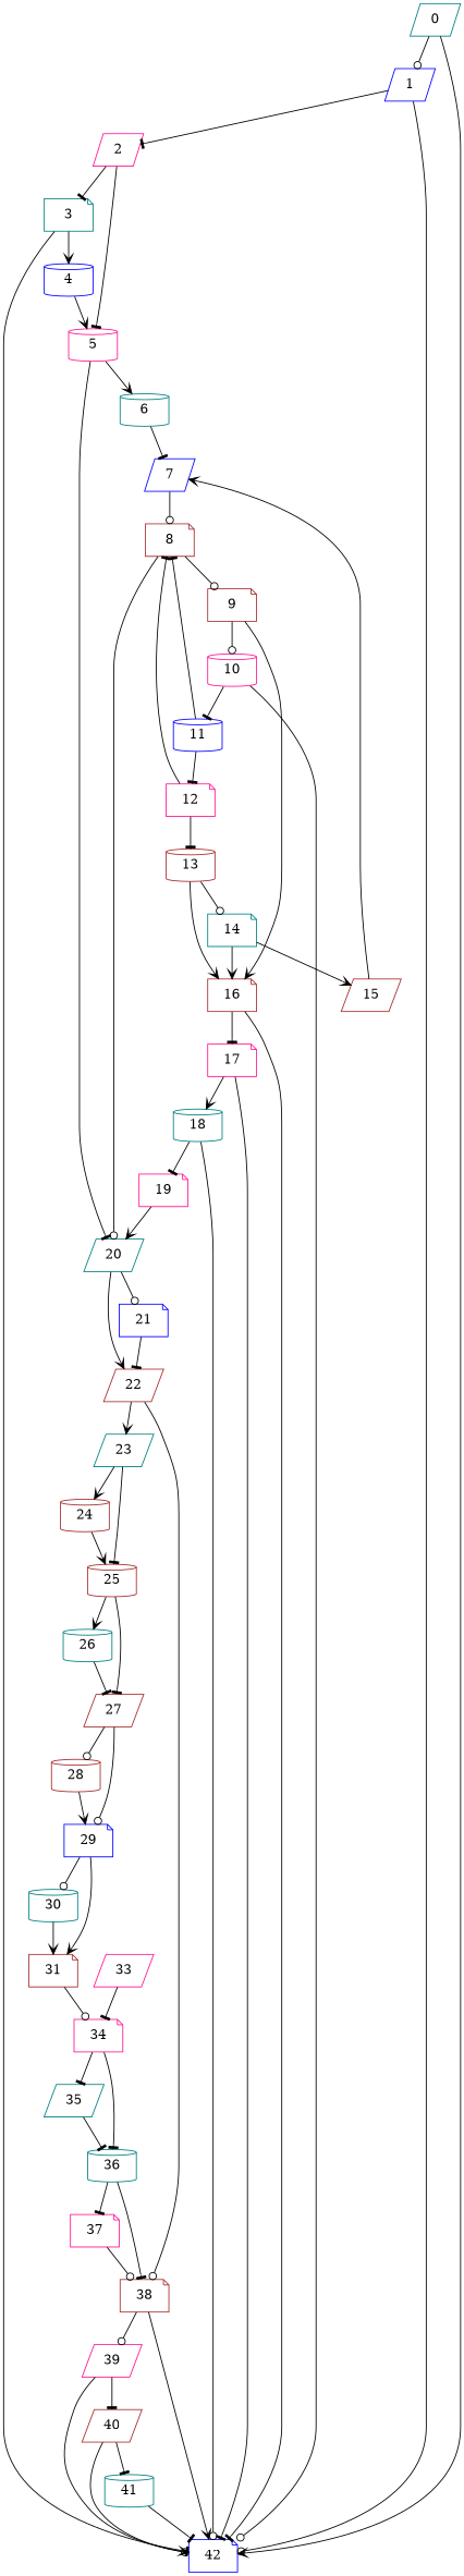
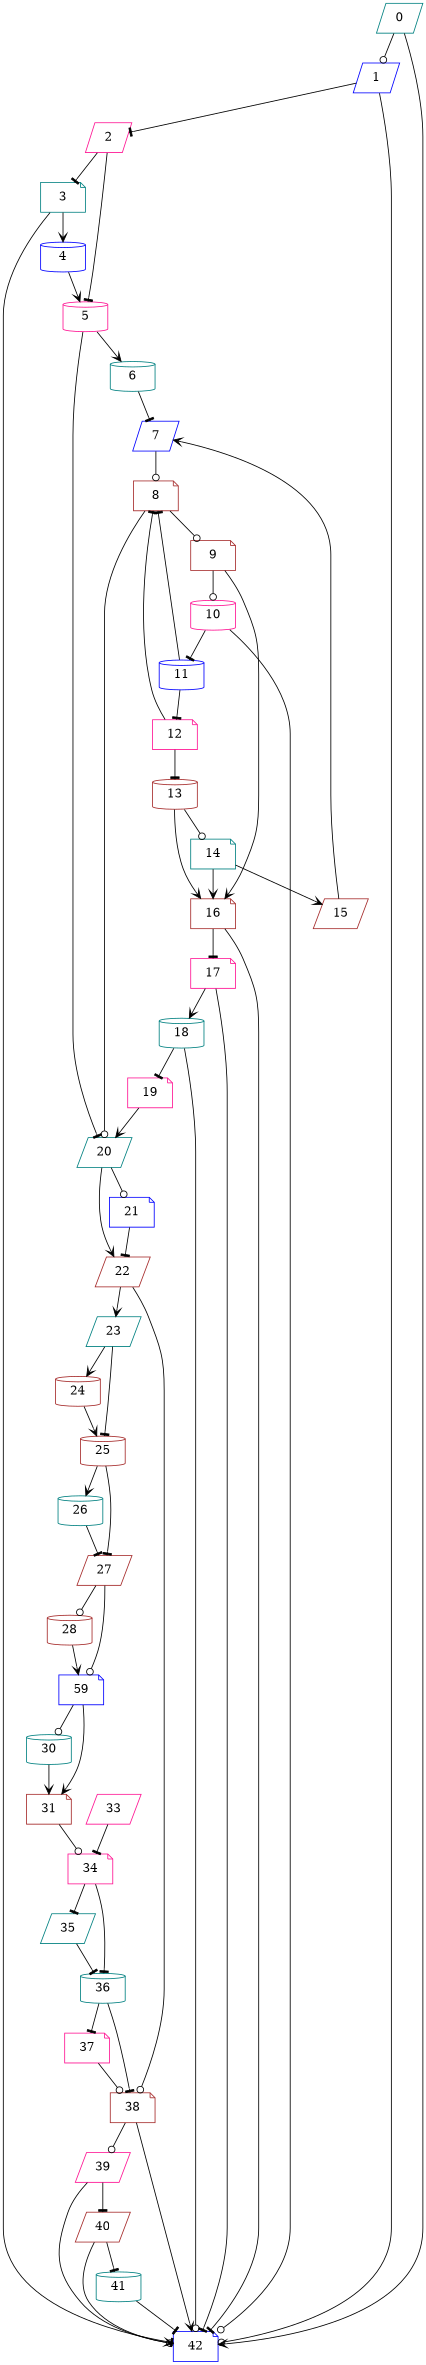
  digraph {
    node [color=brown shape=note]
    edge [arrowhead=tee]
    0 [color=teal shape=parallelogram]
    1 [color=blue shape=parallelogram]
    42 [color=blue]
    2 [color=deeppink shape=parallelogram]
    3 [color=teal]
    5 [color=deeppink shape=cylinder]
    4 [color=blue shape=cylinder]
    6 [color=teal shape=cylinder]
    20 [color=teal shape=parallelogram]
    7 [color=blue shape=parallelogram]
    21 [color=blue]
    22 [shape=parallelogram]
    8
    9
    10 [color=deeppink shape=cylinder]
    16
    11 [color=blue shape=cylinder]
    17 [color=deeppink]
    12 [color=deeppink]
    13 [shape=cylinder]
    14 [color=teal]
    15 [shape=parallelogram]
    18 [color=teal shape=cylinder]
    19 [color=deeppink]
    23 [color=teal shape=parallelogram]
    38
    24 [shape=cylinder]
    25 [shape=cylinder]
    39 [color=deeppink shape=parallelogram]
    26 [color=teal shape=cylinder]
    27 [shape=parallelogram]
    28 [shape=cylinder]
-   29 [color=blue]
+   29 [color=blue label=59]
    30 [color=teal shape=cylinder]
    31
    34 [color=deeppink]
    35 [color=teal shape=parallelogram]
    36 [color=teal shape=cylinder]
    33 [color=deeppink shape=parallelogram]
    37 [color=deeppink]
    40 [shape=parallelogram]
    41 [color=teal shape=cylinder]
    0 -> 1 [arrowhead=odot]
    0 -> 42 [arrowhead=vee]
    1 -> 42 [arrowhead=odot]
    1 -> 2
    2 -> 3
    2 -> 5
    3 -> 42
    3 -> 4 [arrowhead=vee]
    5 -> 6 [arrowhead=vee]
    5 -> 20
    4 -> 5 [arrowhead=vee]
    6 -> 7
    20 -> 21 [arrowhead=odot]
    20 -> 22 [arrowhead=vee]
    7 -> 8 [arrowhead=odot]
    21 -> 22
    22 -> 23 [arrowhead=vee]
    22 -> 38 [arrowhead=odot]
    8 -> 20 [arrowhead=odot]
    8 -> 9 [arrowhead=odot]
    9 -> 10 [arrowhead=odot]
    9 -> 16 [arrowhead=vee]
    10 -> 42 [arrowhead=odot]
    10 -> 11
    16 -> 42
    16 -> 17
    11 -> 8
    11 -> 12
    17 -> 42
    17 -> 18 [arrowhead=vee]
    12 -> 8
    12 -> 13
    13 -> 16 [arrowhead=vee]
    13 -> 14 [arrowhead=odot]
    14 -> 16 [arrowhead=vee]
    14 -> 15 [arrowhead=vee]
    15 -> 7 [arrowhead=vee]
    18 -> 42 [arrowhead=odot]
    18 -> 19
    19 -> 20 [arrowhead=vee]
    23 -> 24 [arrowhead=vee]
    23 -> 25
    38 -> 42 [arrowhead=vee]
    38 -> 39 [arrowhead=odot]
    24 -> 25 [arrowhead=vee]
    25 -> 26 [arrowhead=vee]
    25 -> 27
    39 -> 42 [arrowhead=vee]
    39 -> 40
    26 -> 27
    27 -> 28 [arrowhead=odot]
    27 -> 29 [arrowhead=odot]
    28 -> 29 [arrowhead=vee]
    29 -> 30 [arrowhead=odot]
    29 -> 31 [arrowhead=vee]
    30 -> 31 [arrowhead=vee]
    31 -> 34 [arrowhead=odot]
    34 -> 35
    34 -> 36
    35 -> 36
    36 -> 38
    36 -> 37
    33 -> 34
    37 -> 38 [arrowhead=odot]
    40 -> 42 [arrowhead=odot]
    40 -> 41
    41 -> 42
  }
